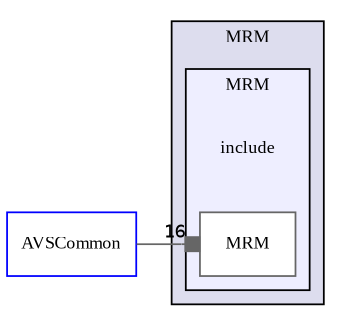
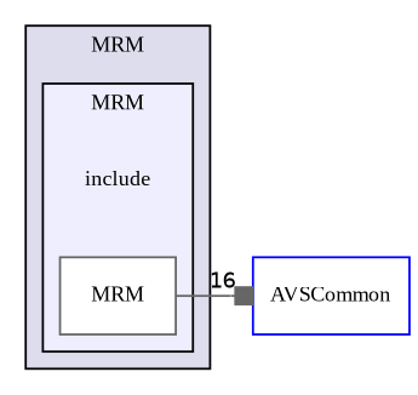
  digraph {
    compound=true
    rankdir=LR
    fontname="Liberation Serif"
    node [fontname="Liberation Serif" fontsize=10 shape=box color=gray40 fillcolor=white style=filled]
    n1 [label=include shape=plaintext fillcolor="" style=""]
    n2 [label=MRM]
    n3 [color=blue label=AVSCommon]
    subgraph cluster_1 {
      bgcolor="#ddddee"
      fontsize=10
      label=MRM
      pencolor=black
      subgraph cluster_2 {
        bgcolor="#eeeeff"
        fontsize=10
        pencolor=black
        n1
        n2
      }
    }
-   n3 -> n2 [headlabel=16 labeldistance=1.5 labelfontname=Helvetica labelfontsize=10 color=gray40 style=solid arrowhead=box fontname="Liberation Serif"]
+   n2 -> n3 [headlabel=16 labeldistance=1.5 labelfontname=Helvetica labelfontsize=10 color=gray40 style=solid arrowhead=box fontname="Liberation Serif"]
  }
